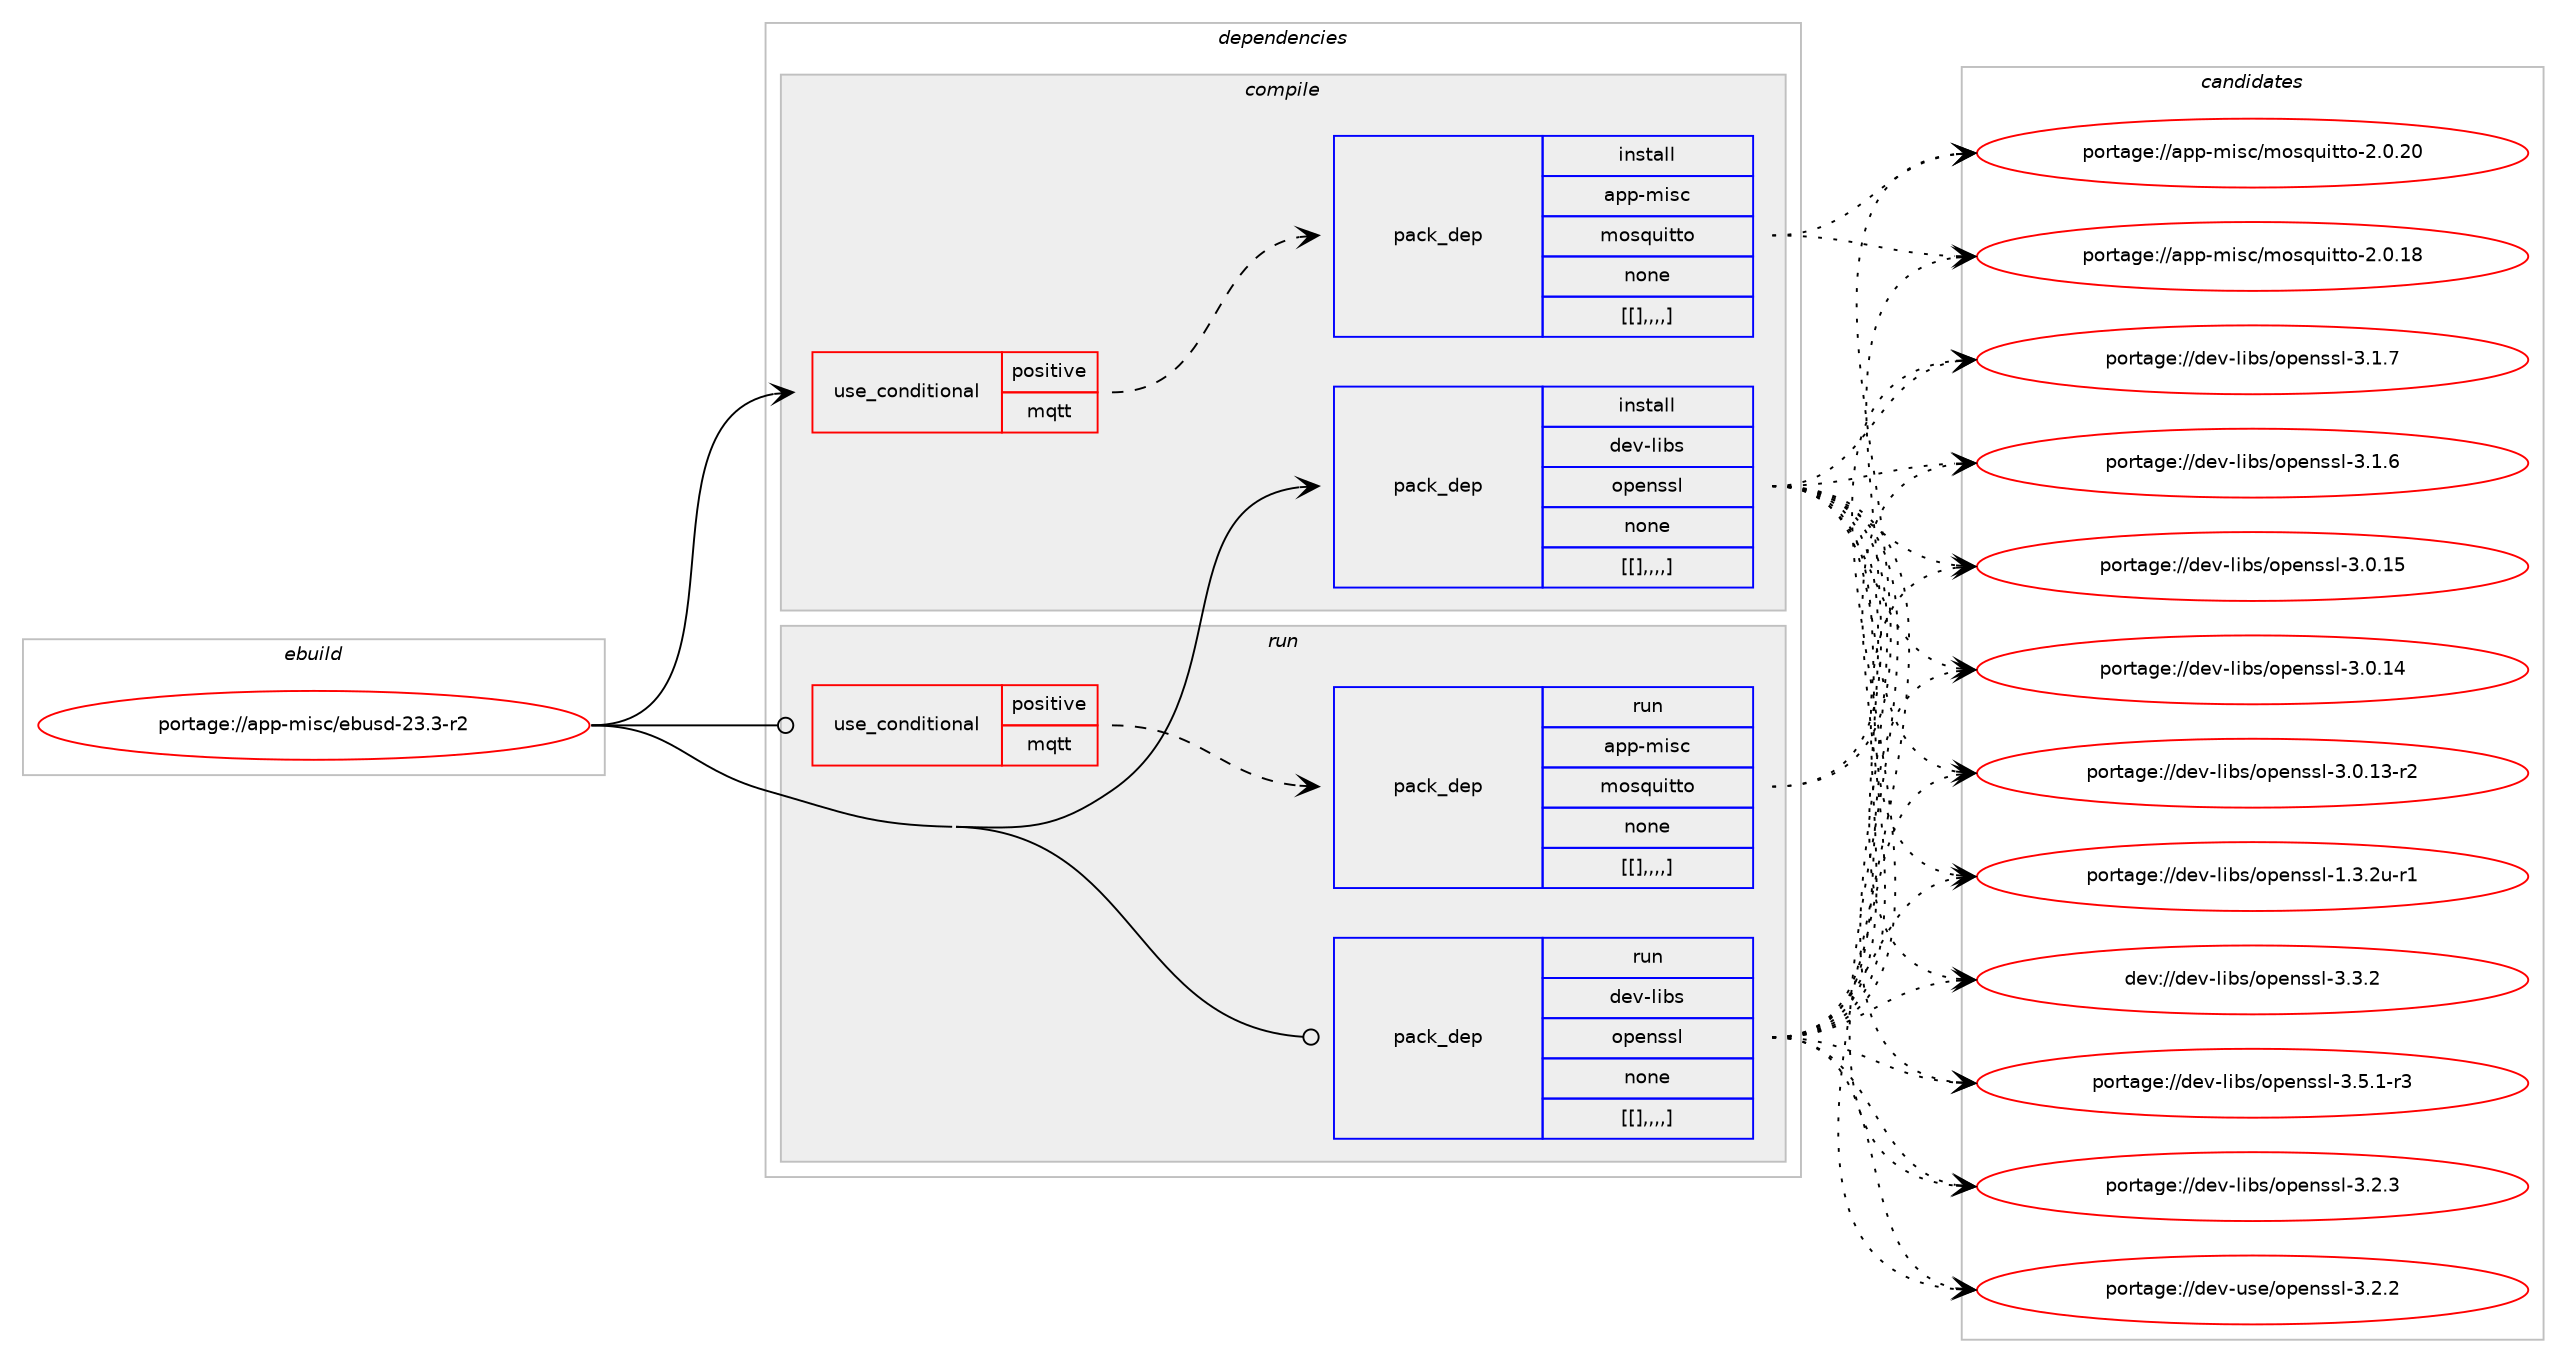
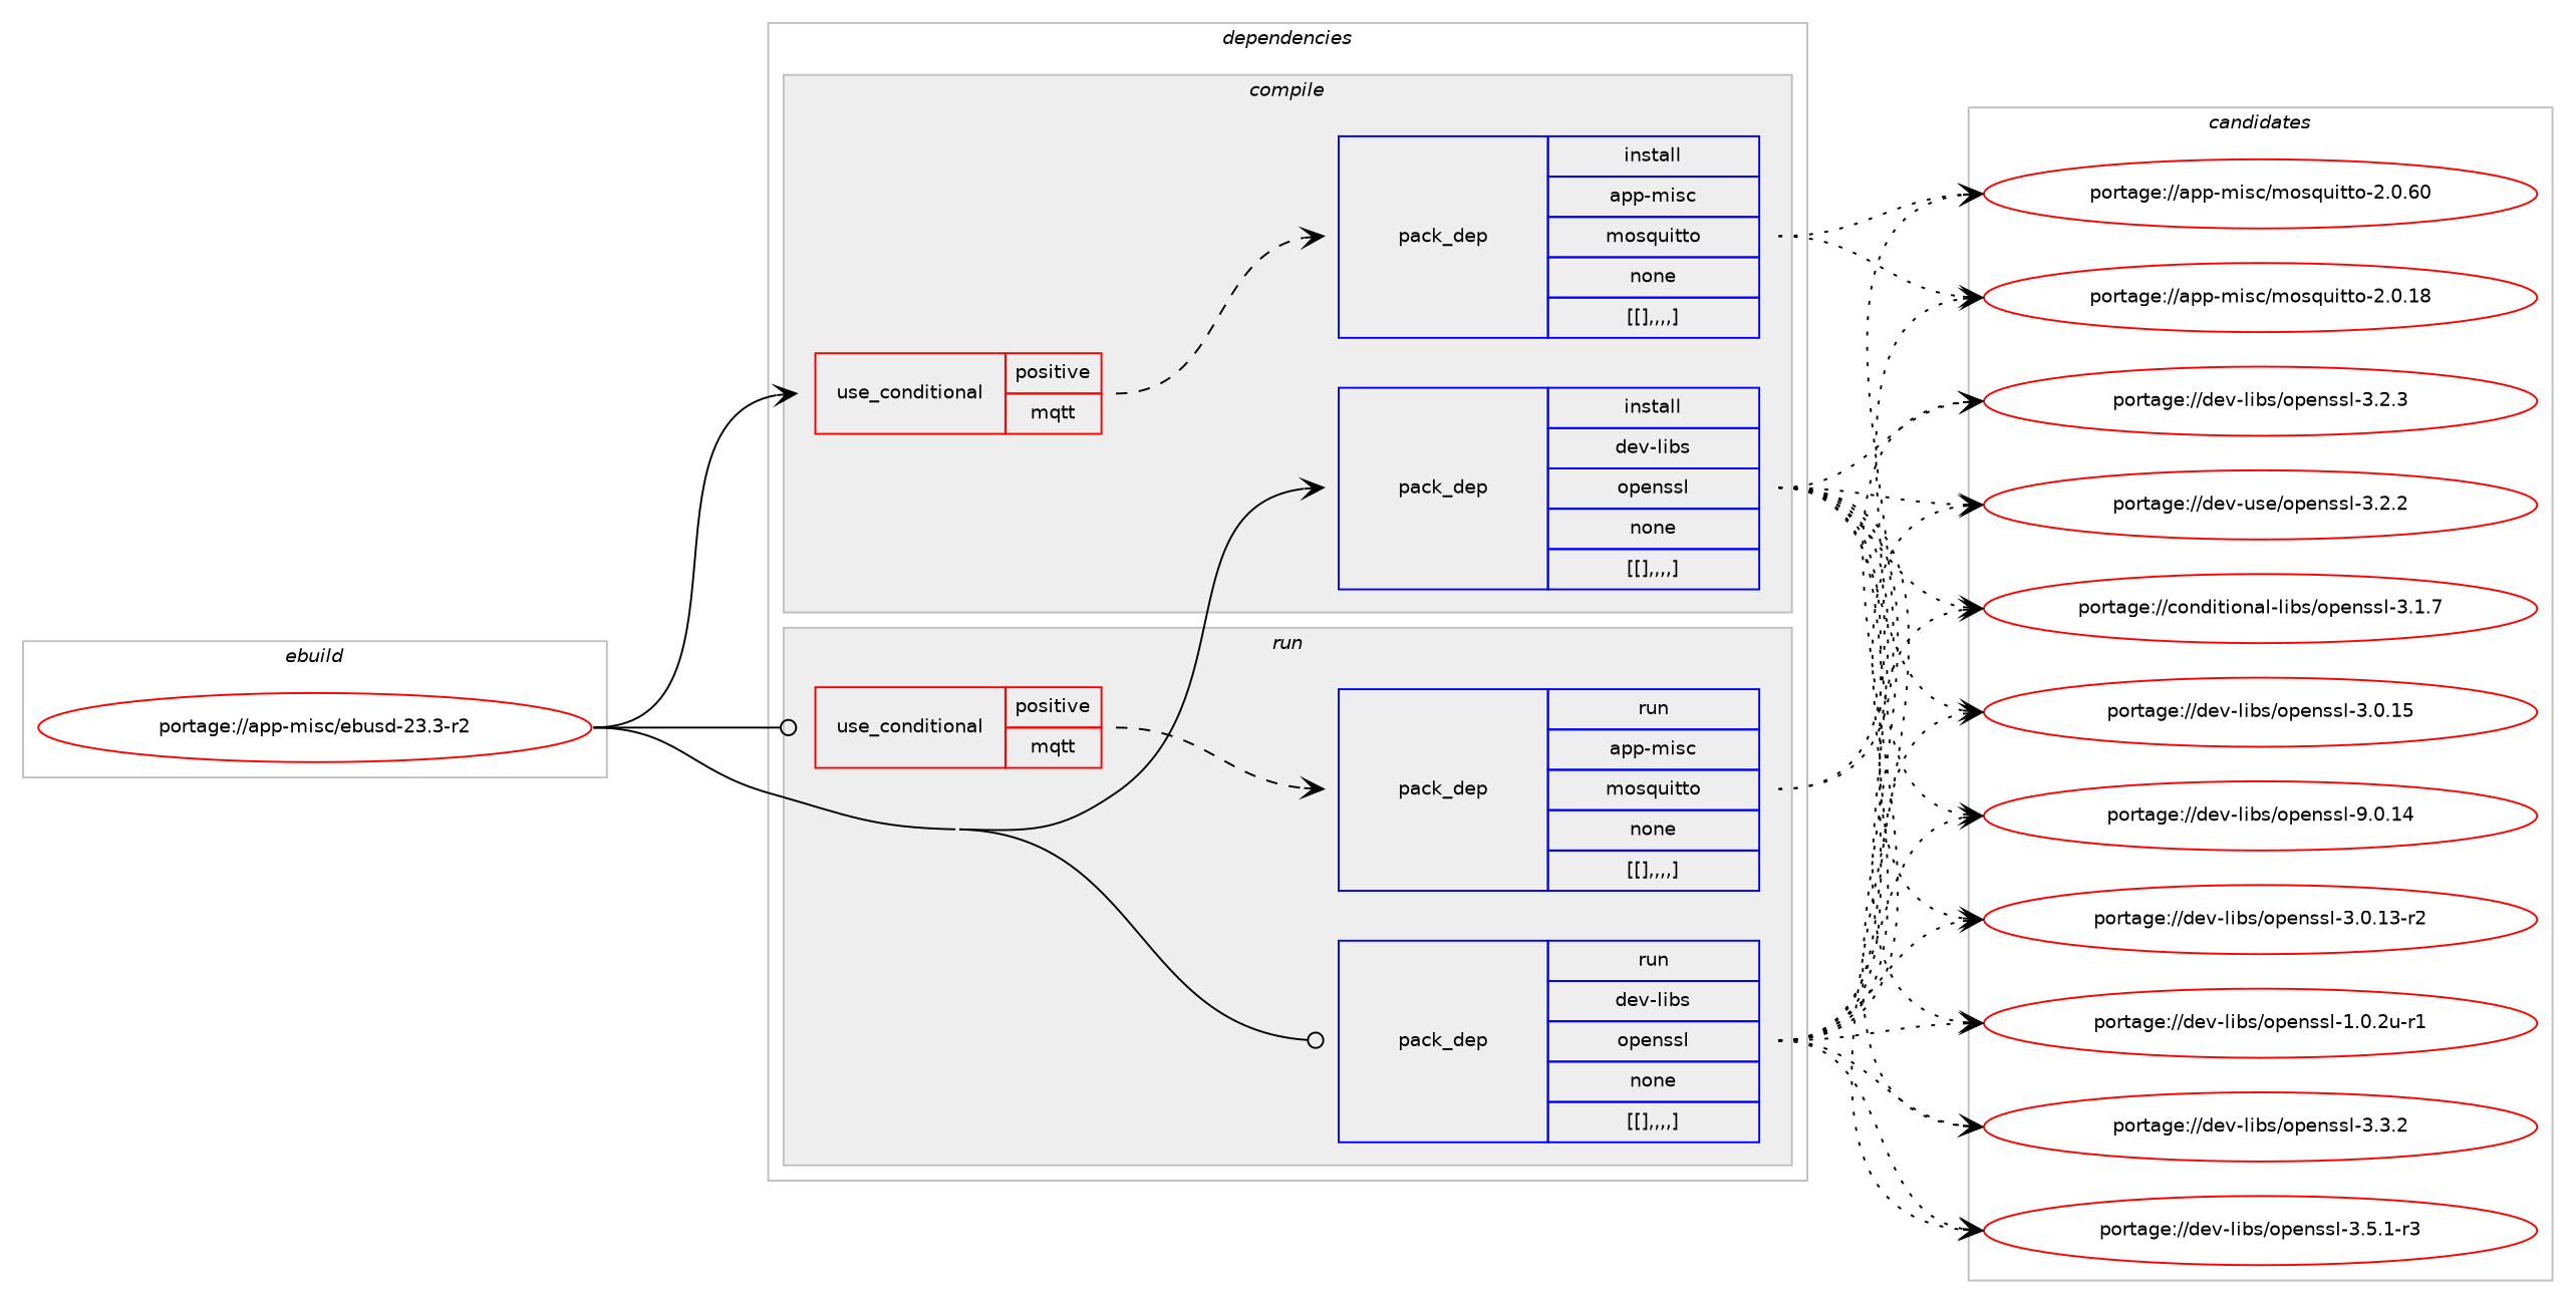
  digraph {
    compound=true
    concentrate=true
    fontname=Helvetica
    fontsize=10
    newrank=true
    rankdir=LR
    ranksep=1.5
    node [color=red fontname=Helvetica fontsize=10]
    edge [arrowhead=vee headport=w style=dotted tailport=e weight=100]
    n1 [label="portage://app-misc/ebusd-23.3-r2" width=4]
    n2 [color=blue label=<<TABLE BORDER="0" CELLBORDER="1" CELLSPACING="0" CELLPADDING="4" WIDTH="220"><TR><TD ROWSPAN="6" CELLPADDING="30">pack_dep</TD></TR><TR><TD WIDTH="110">install</TD></TR><TR><TD>app-misc</TD></TR><TR><TD>mosquitto</TD></TR><TR><TD>none</TD></TR><TR><TD>[[],,,,]</TD></TR></TABLE>> shape=none]
    n3 [label=<<TABLE BORDER="0" CELLBORDER="1" CELLSPACING="0" CELLPADDING="4"><TR><TD ROWSPAN="3" CELLPADDING="10">use_conditional</TD></TR><TR><TD>positive</TD></TR><TR><TD>mqtt</TD></TR></TABLE>> shape=none]
    n4 [color=blue label=<<TABLE BORDER="0" CELLBORDER="1" CELLSPACING="0" CELLPADDING="4" WIDTH="220"><TR><TD ROWSPAN="6" CELLPADDING="30">pack_dep</TD></TR><TR><TD WIDTH="110">install</TD></TR><TR><TD>dev-libs</TD></TR><TR><TD>openssl</TD></TR><TR><TD>none</TD></TR><TR><TD>[[],,,,]</TD></TR></TABLE>> shape=none]
    n5 [color=blue label=<<TABLE BORDER="0" CELLBORDER="1" CELLSPACING="0" CELLPADDING="4" WIDTH="220"><TR><TD ROWSPAN="6" CELLPADDING="30">pack_dep</TD></TR><TR><TD WIDTH="110">run</TD></TR><TR><TD>app-misc</TD></TR><TR><TD>mosquitto</TD></TR><TR><TD>none</TD></TR><TR><TD>[[],,,,]</TD></TR></TABLE>> shape=none]
    n6 [label=<<TABLE BORDER="0" CELLBORDER="1" CELLSPACING="0" CELLPADDING="4"><TR><TD ROWSPAN="3" CELLPADDING="10">use_conditional</TD></TR><TR><TD>positive</TD></TR><TR><TD>mqtt</TD></TR></TABLE>> shape=none]
    n7 [color=blue label=<<TABLE BORDER="0" CELLBORDER="1" CELLSPACING="0" CELLPADDING="4" WIDTH="220"><TR><TD ROWSPAN="6" CELLPADDING="30">pack_dep</TD></TR><TR><TD WIDTH="110">run</TD></TR><TR><TD>dev-libs</TD></TR><TR><TD>openssl</TD></TR><TR><TD>none</TD></TR><TR><TD>[[],,,,]</TD></TR></TABLE>> shape=none]
-   n8 [label="portage://app-misc/mosquitto-2.0.20" width=4]
+   n8 [label="portage://app-misc/mosquitto-2.0.60" width=4]
    n9 [label="portage://app-misc/mosquitto-2.0.18" width=4]
-   n10 [label="dev://dev-libs/openssl-3.3.2" width=4]
+   n10 [label="portage://dev-libs/openssl-3.3.2" width=4]
    n11 [label="portage://dev-libs/openssl-3.5.1-r3" width=4]
    n12 [label="portage://dev-libs/openssl-3.2.3" width=4]
    n13 [label="portage://dev-use/openssl-3.2.2" width=4]
-   n14 [label="portage://dev-libs/openssl-3.1.7" width=4]
-   n15 [label="portage://dev-libs/openssl-3.1.6" width=4]
+   n14 [label="portage://conditional-libs/openssl-3.1.7" width=4]
    n16 [label="portage://dev-libs/openssl-3.0.15" width=4]
-   n17 [label="portage://dev-libs/openssl-3.0.14" width=4]
+   n17 [label="portage://dev-libs/openssl-9.0.14" width=4]
    n18 [label="portage://dev-libs/openssl-3.0.13-r2" width=4]
-   n19 [label="portage://dev-libs/openssl-1.3.2u-r1" width=4]
+   n19 [label="portage://dev-libs/openssl-1.0.2u-r1" width=4]
    subgraph cluster_1 {
      color=gray
      label=<<i>ebuild</i>>
      n1
    }
    subgraph cluster_2 {
      color=gray
      label=<<i>dependencies</i>>
      subgraph cluster_3 {
        color=gray
        fillcolor="#eeeeee"
        label=<<i>compile</i>>
        style=filled
        subgraph sub_4 {
          color=gray
          fillcolor="#eeeeee"
          label=<<i>compile</i>>
          style=filled
          n3
          subgraph sub_5 {
            color=gray
            fillcolor="#eeeeee"
            label=<<i>compile</i>>
            style=filled
            n2
          }
        }
        subgraph sub_6 {
          color=gray
          fillcolor="#eeeeee"
          label=<<i>compile</i>>
          style=filled
          n4
        }
      }
      subgraph cluster_7 {
        color=gray
        fillcolor="#eeeeee"
        label=<<i>compile and run</i>>
        style=filled
      }
      subgraph cluster_8 {
        color=gray
        fillcolor="#eeeeee"
        label=<<i>run</i>>
        style=filled
        subgraph sub_9 {
          color=gray
          fillcolor="#eeeeee"
          label=<<i>run</i>>
          style=filled
          n6
          subgraph sub_10 {
            color=gray
            fillcolor="#eeeeee"
            label=<<i>run</i>>
            style=filled
            n5
          }
        }
        subgraph sub_11 {
          color=gray
          fillcolor="#eeeeee"
          label=<<i>run</i>>
          style=filled
          n7
        }
      }
    }
    subgraph cluster_12 {
      color=gray
      label=<<i>candidates</i>>
      rank=same
      subgraph sub_13 {
        color=black
        label=<<i>candidates</i>>
        nodesep=1
        rank=same
        n8
        n9
      }
      subgraph sub_14 {
        color=black
        label=<<i>candidates</i>>
        nodesep=1
        rank=same
        n10
        n11
        n12
        n13
        n14
-       n15
        n16
        n17
        n18
        n19
      }
      subgraph sub_15 {
        color=black
        label=<<i>candidates</i>>
        nodesep=1
        rank=same
        n8
        n9
      }
      subgraph sub_16 {
        color=black
        label=<<i>candidates</i>>
        nodesep=1
        rank=same
        n10
        n11
        n12
        n13
        n14
-       n15
        n16
        n17
        n18
        n19
      }
    }
    n1 -> n3 [style=solid weight=20]
    n1 -> n4 [style=solid weight=20]
    n1 -> n6 [arrowhead=odot style=solid weight=20]
    n1 -> n7 [arrowhead=odot style=solid weight=20]
    n2 -> n8
    n2 -> n9
    n3 -> n2 [style=dashed weight=20]
    n4 -> n10
    n4 -> n11
    n4 -> n12
    n4 -> n13
    n4 -> n14
-   n4 -> n15
    n4 -> n16
    n4 -> n17
    n4 -> n18
    n4 -> n19
    n5 -> n8
    n5 -> n9
    n6 -> n5 [style=dashed weight=20]
    n7 -> n10
    n7 -> n11
    n7 -> n12
    n7 -> n13
    n7 -> n14
-   n7 -> n15
    n7 -> n16
    n7 -> n17
    n7 -> n18
    n7 -> n19
  }
